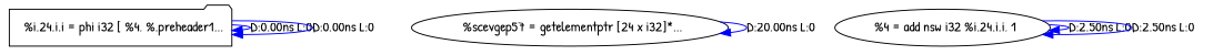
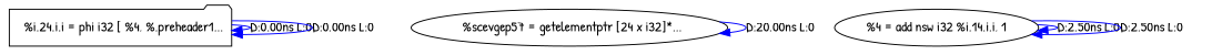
  digraph {
    fontname="Patrick Hand"
    node [fontname="Patrick Hand" shape=ellipse]
    edge [color=blue fontname="Patrick Hand"]
    n1 [label="  %i.24.i.i = phi i32 [ %4, %.preheader1..." shape=folder]
    n2 [label="  %scevgep57 = getelementptr [24 x i32]*..."]
-   n3 [label="  %4 = add nsw i32 %i.24.i.i, 1"]
+   n3 [label="%4 = add nsw i32 %i.14.i.i, 1"]
    n1 -> n1 [label="D:0.00ns L:0"]
    n1 -> n1 [label="D:0.00ns L:0"]
    n2 -> n2 [label="D:20.00ns L:0"]
    n3 -> n3 [label="D:2.50ns L:0"]
    n3 -> n3 [label="D:2.50ns L:0"]
  }
